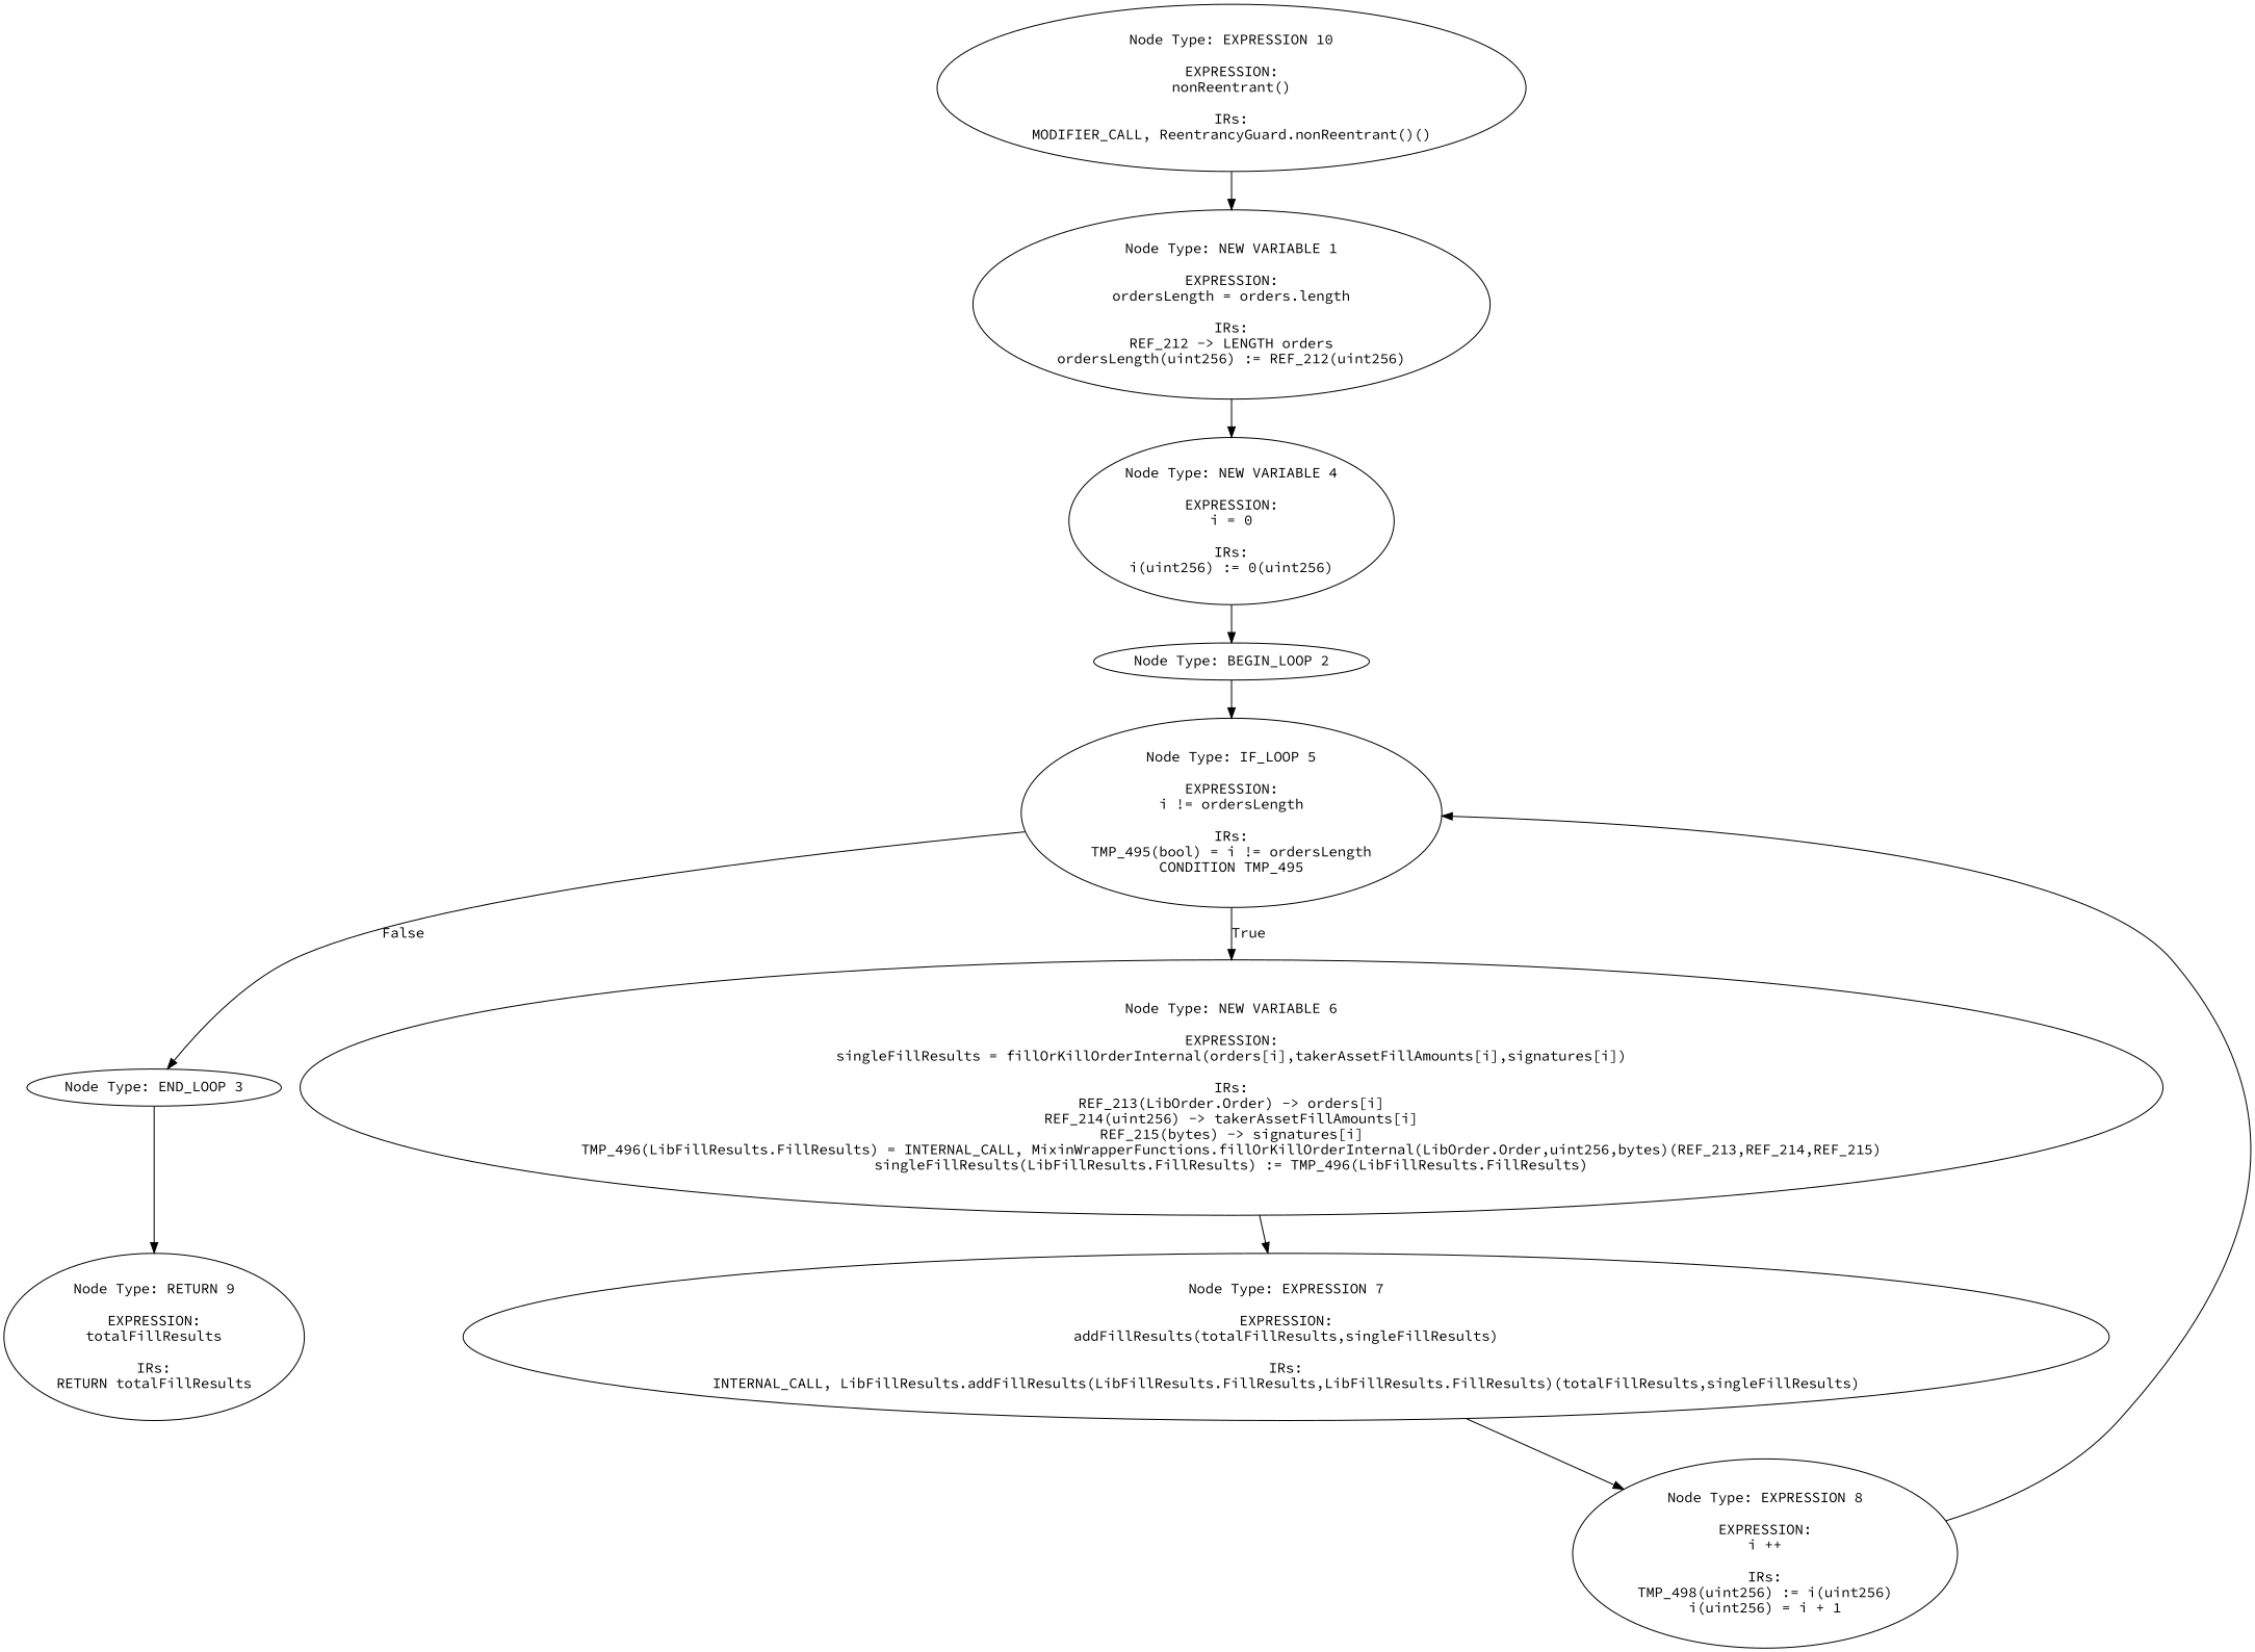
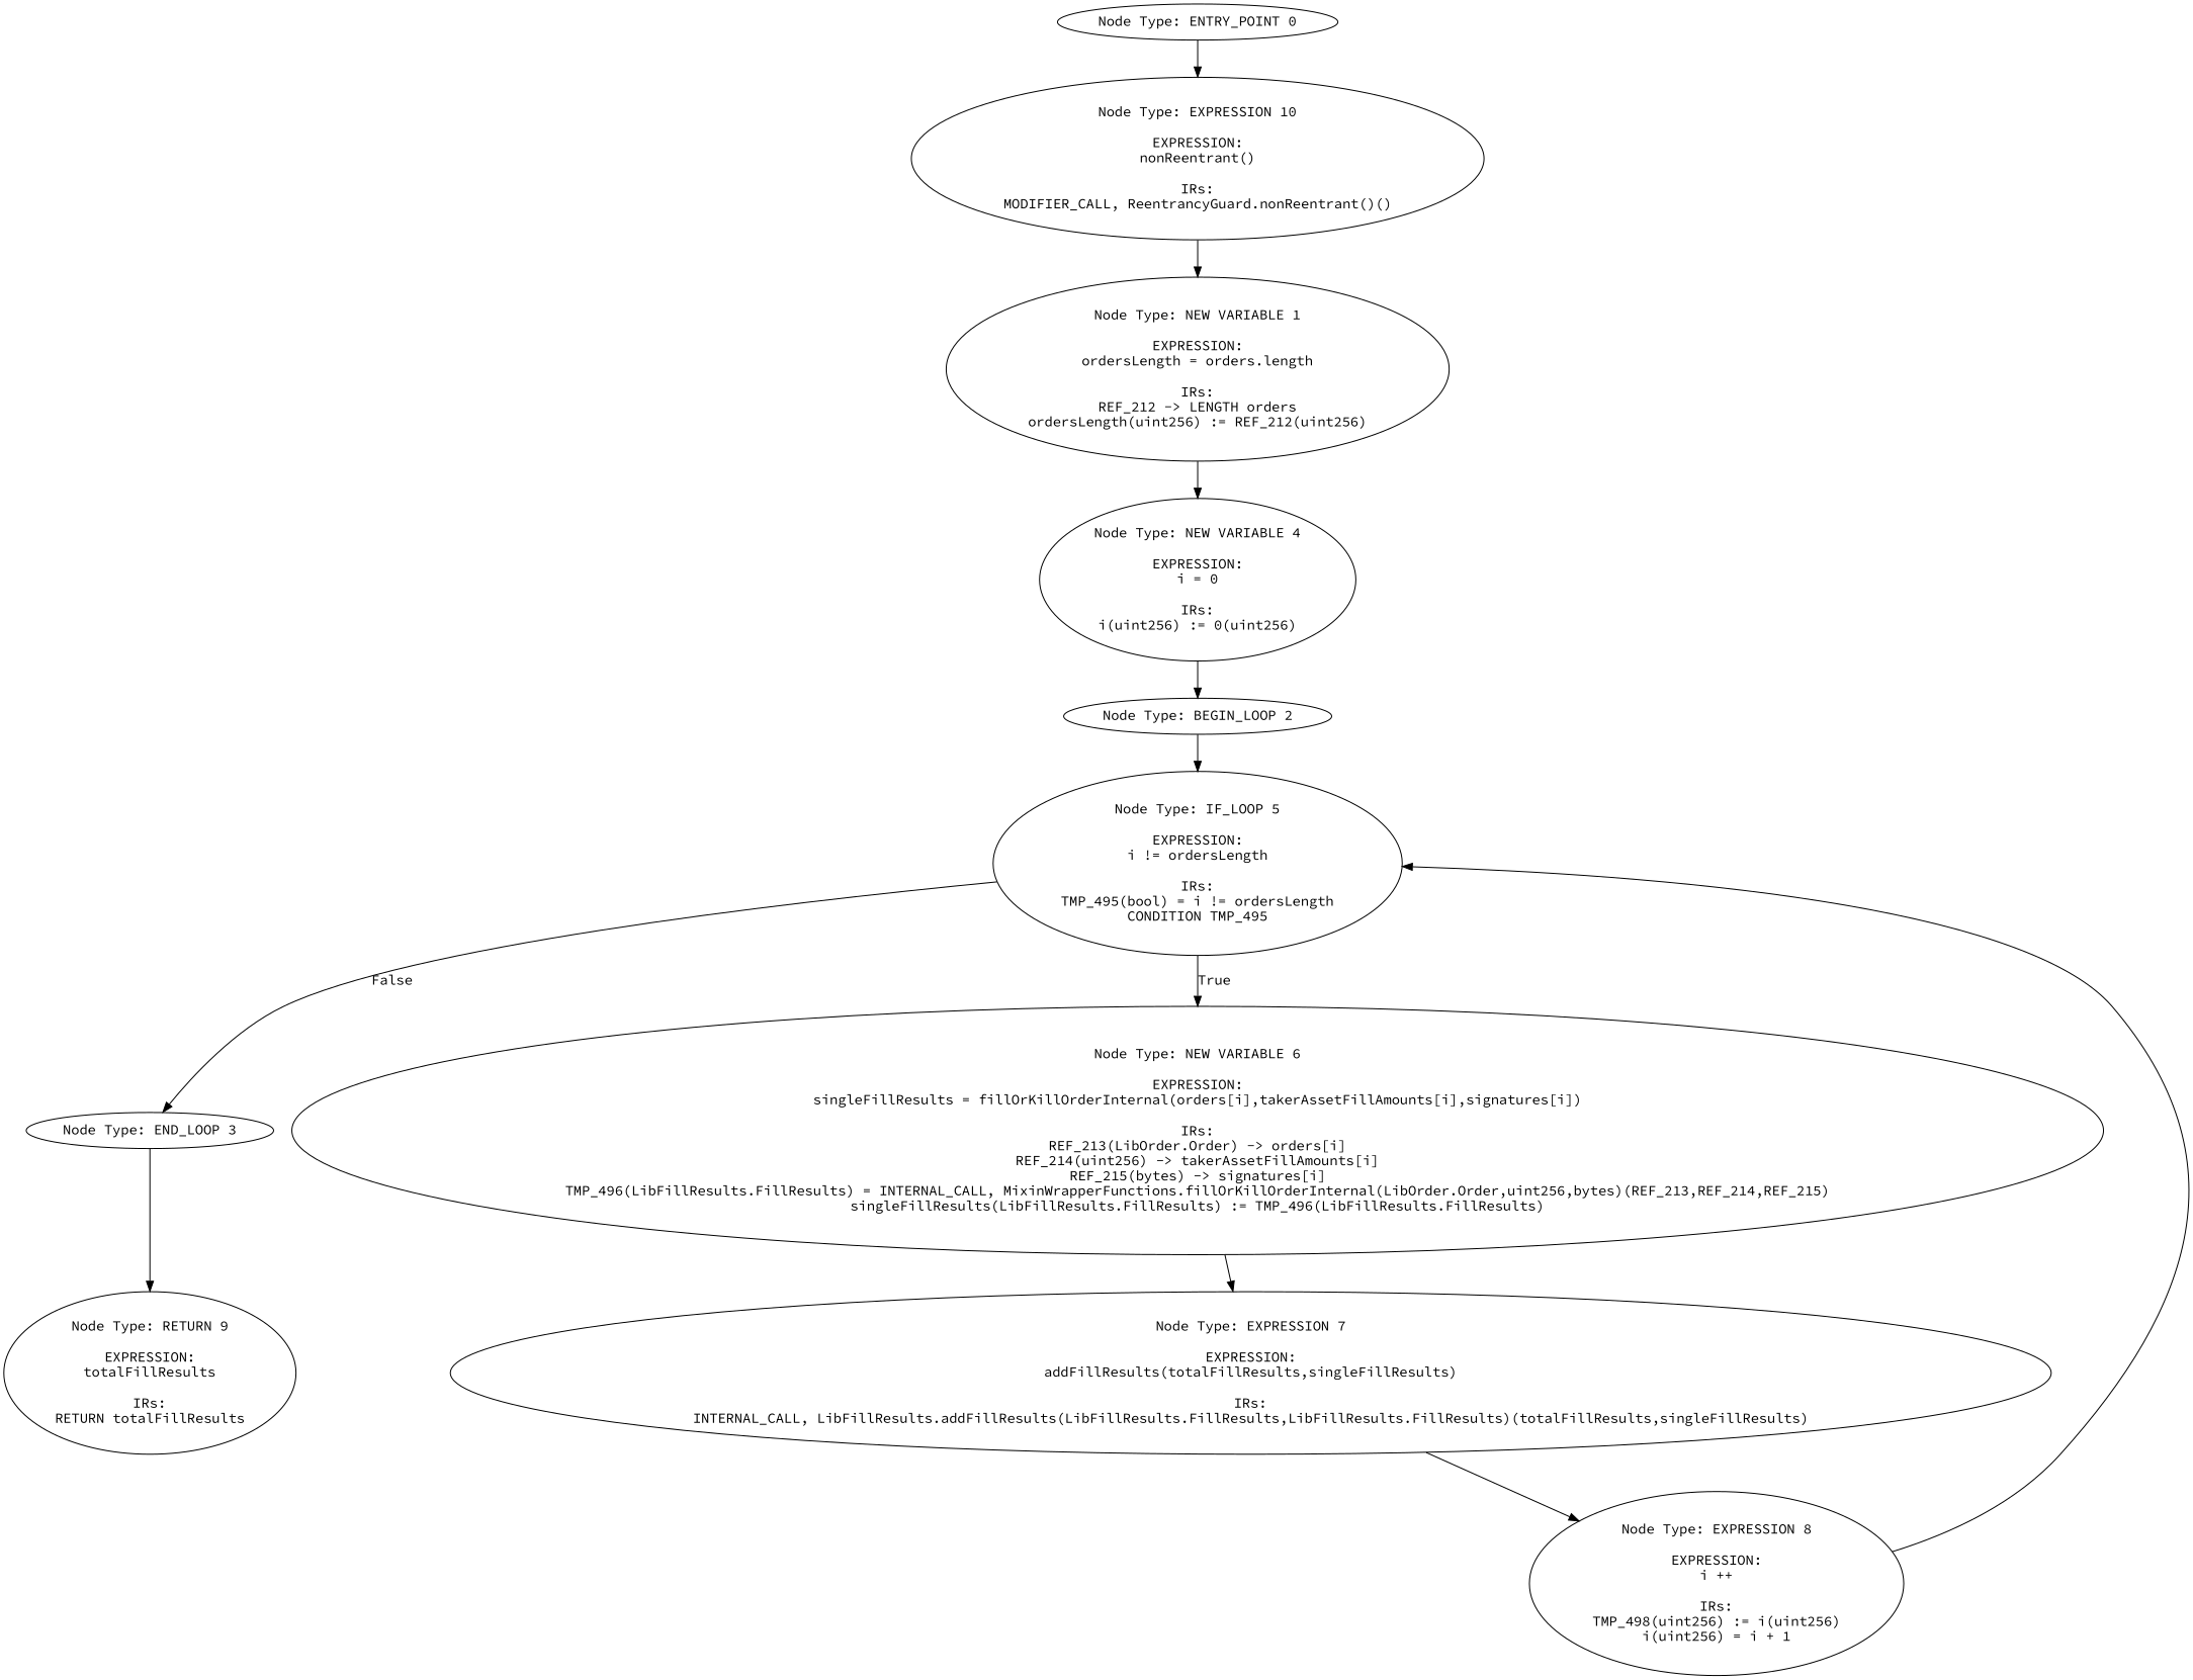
  digraph {
    fontname="Source Code Pro"
    node [fontname="Source Code Pro"]
    edge [fontname="Source Code Pro"]
+   n1 [label="Node Type: ENTRY_POINT 0\n"]
    n2 [label="Node Type: EXPRESSION 10\n\nEXPRESSION:\nnonReentrant()\n\nIRs:\nMODIFIER_CALL, ReentrancyGuard.nonReentrant()()"]
    n3 [label="Node Type: NEW VARIABLE 1\n\nEXPRESSION:\nordersLength = orders.length\n\nIRs:\nREF_212 -> LENGTH orders\nordersLength(uint256) := REF_212(uint256)"]
    n4 [label="Node Type: NEW VARIABLE 4\n\nEXPRESSION:\ni = 0\n\nIRs:\ni(uint256) := 0(uint256)"]
    n5 [label="Node Type: BEGIN_LOOP 2\n"]
    n6 [label="Node Type: IF_LOOP 5\n\nEXPRESSION:\ni != ordersLength\n\nIRs:\nTMP_495(bool) = i != ordersLength\nCONDITION TMP_495"]
    n7 [label="Node Type: END_LOOP 3\n"]
    n8 [label="Node Type: NEW VARIABLE 6\n\nEXPRESSION:\nsingleFillResults = fillOrKillOrderInternal(orders[i],takerAssetFillAmounts[i],signatures[i])\n\nIRs:\nREF_213(LibOrder.Order) -> orders[i]\nREF_214(uint256) -> takerAssetFillAmounts[i]\nREF_215(bytes) -> signatures[i]\nTMP_496(LibFillResults.FillResults) = INTERNAL_CALL, MixinWrapperFunctions.fillOrKillOrderInternal(LibOrder.Order,uint256,bytes)(REF_213,REF_214,REF_215)\nsingleFillResults(LibFillResults.FillResults) := TMP_496(LibFillResults.FillResults)"]
    n9 [label="Node Type: RETURN 9\n\nEXPRESSION:\ntotalFillResults\n\nIRs:\nRETURN totalFillResults"]
    n10 [label="Node Type: EXPRESSION 7\n\nEXPRESSION:\naddFillResults(totalFillResults,singleFillResults)\n\nIRs:\nINTERNAL_CALL, LibFillResults.addFillResults(LibFillResults.FillResults,LibFillResults.FillResults)(totalFillResults,singleFillResults)"]
    n11 [label="Node Type: EXPRESSION 8\n\nEXPRESSION:\ni ++\n\nIRs:\nTMP_498(uint256) := i(uint256)\ni(uint256) = i + 1"]
+   n1 -> n2
    n2 -> n3
    n3 -> n4
    n4 -> n5
    n5 -> n6
    n6 -> n7 [label=False]
    n6 -> n8 [label=True]
    n7 -> n9
    n8 -> n10
    n10 -> n11
    n11 -> n6
  }
